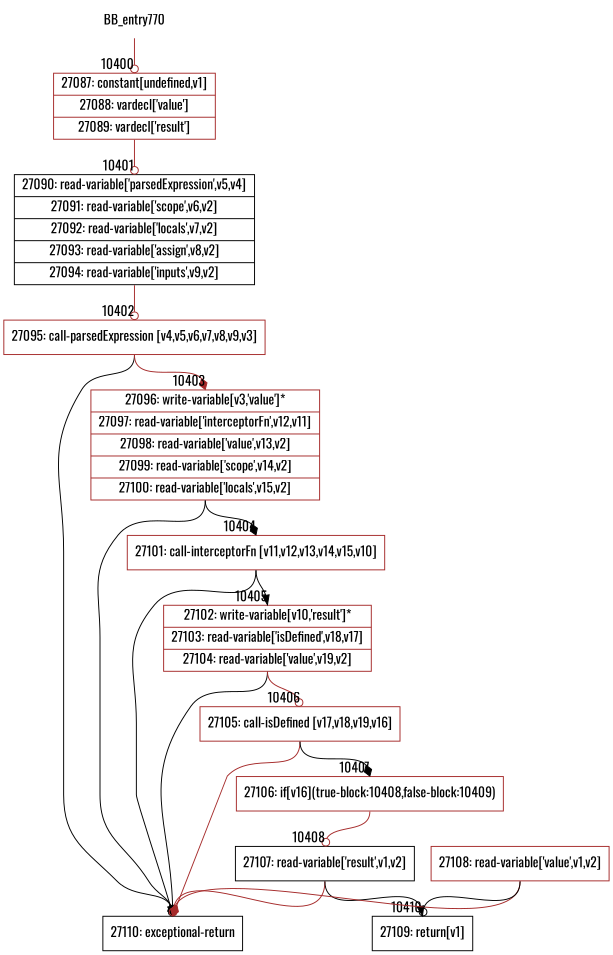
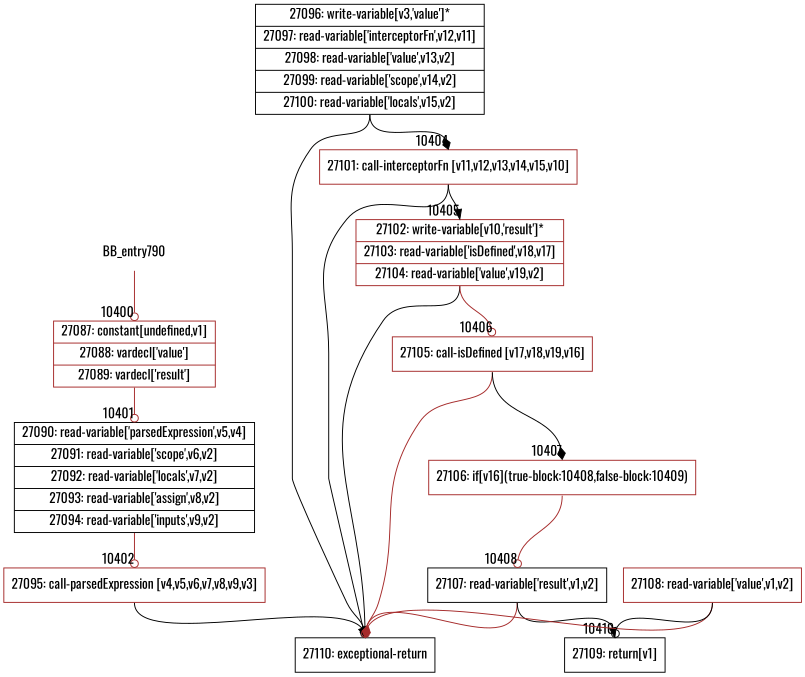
  digraph {
    fontname=Oswald
    rankdir=TD
    node [color=brown fontname=Oswald shape=record]
    edge [arrowhead=odot color=brown fontname=Oswald headport=n tailport=s]
-   BB_entry790 [color=black shape=none label=BB_entry770]
+   BB_entry790 [color=black shape=none]
    n2 [label="{27087: constant[undefined,v1]|27088: vardecl['value']|27089: vardecl['result']}"]
    n3 [color=black label="{27090: read-variable['parsedExpression',v5,v4]|27091: read-variable['scope',v6,v2]|27092: read-variable['locals',v7,v2]|27093: read-variable['assign',v8,v2]|27094: read-variable['inputs',v9,v2]}"]
    n4 [label="{27095: call-parsedExpression [v4,v5,v6,v7,v8,v9,v3]}"]
    n5 [color=black label="{27110: exceptional-return}"]
-   n6 [label="{27096: write-variable[v3,'value']*|27097: read-variable['interceptorFn',v12,v11]|27098: read-variable['value',v13,v2]|27099: read-variable['scope',v14,v2]|27100: read-variable['locals',v15,v2]}"]
+   n6 [color=black label="{27096: write-variable[v3,'value']*|27097: read-variable['interceptorFn',v12,v11]|27098: read-variable['value',v13,v2]|27099: read-variable['scope',v14,v2]|27100: read-variable['locals',v15,v2]}"]
    n7 [label="{27101: call-interceptorFn [v11,v12,v13,v14,v15,v10]}"]
    n8 [label="{27102: write-variable[v10,'result']*|27103: read-variable['isDefined',v18,v17]|27104: read-variable['value',v19,v2]}"]
    n9 [label="{27105: call-isDefined [v17,v18,v19,v16]}"]
    n10 [label="{27106: if[v16](true-block:10408,false-block:10409)}"]
    n11 [color=black label="{27107: read-variable['result',v1,v2]}"]
    n12 [color=black label="{27109: return[v1]}"]
    n13 [label="{27108: read-variable['value',v1,v2]}"]
    BB_entry790 -> n2 [headlabel="    10400"]
    n2 -> n3 [headlabel="      10401"]
    n3 -> n4 [headlabel="      10402"]
    n4 -> n5 [arrowhead=normal color=black]
-   n4 -> n6 [arrowhead=diamond headlabel="      10403"]
    n6 -> n5 [color=black]
    n6 -> n7 [arrowhead=diamond color=black headlabel="      10404"]
    n7 -> n5 [arrowhead=diamond color=black]
    n7 -> n8 [arrowhead=normal color=black headlabel="      10405"]
    n8 -> n5 [arrowhead=diamond color=black]
    n8 -> n9 [headlabel="      10406"]
    n9 -> n5 [arrowhead=diamond]
    n9 -> n10 [arrowhead=diamond color=black headlabel="      10407"]
    n10 -> n11 [headlabel="      10408"]
    n11 -> n5
    n11 -> n12 [arrowhead=normal color=black headlabel="      10410"]
    n13 -> n5 [arrowhead=diamond]
    n13 -> n12 [color=black]
  }
